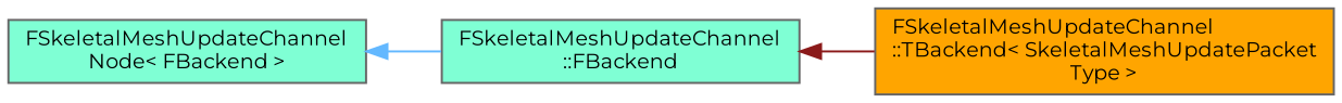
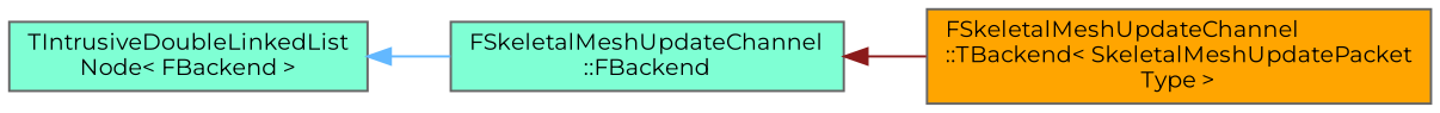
  digraph {
    rankdir=LR
    fontname=Montserrat
    node [color=grey40 fillcolor=aquamarine fontname=Montserrat fontsize=10 shape=box style=filled]
    edge [dir=back fontname=Montserrat fontsize=10 labelfontname=Helvetica labelfontsize=10 style=solid]
-   n1 [height=0.2 label="FSkeletalMeshUpdateChannel\lNode\< FBackend \>" width=0.4]
+   n1 [height=0.2 label="TIntrusiveDoubleLinkedList\lNode\< FBackend \>" width=0.4]
    n2 [height=0.2 label="FSkeletalMeshUpdateChannel\l::FBackend" width=0.4]
    n3 [fillcolor=orange height=0.2 label="FSkeletalMeshUpdateChannel\l::TBackend\< SkeletalMeshUpdatePacket\lType \>" width=0.4]
    n1 -> n2 [color=steelblue1]
    n2 -> n3 [color=firebrick4]
  }
